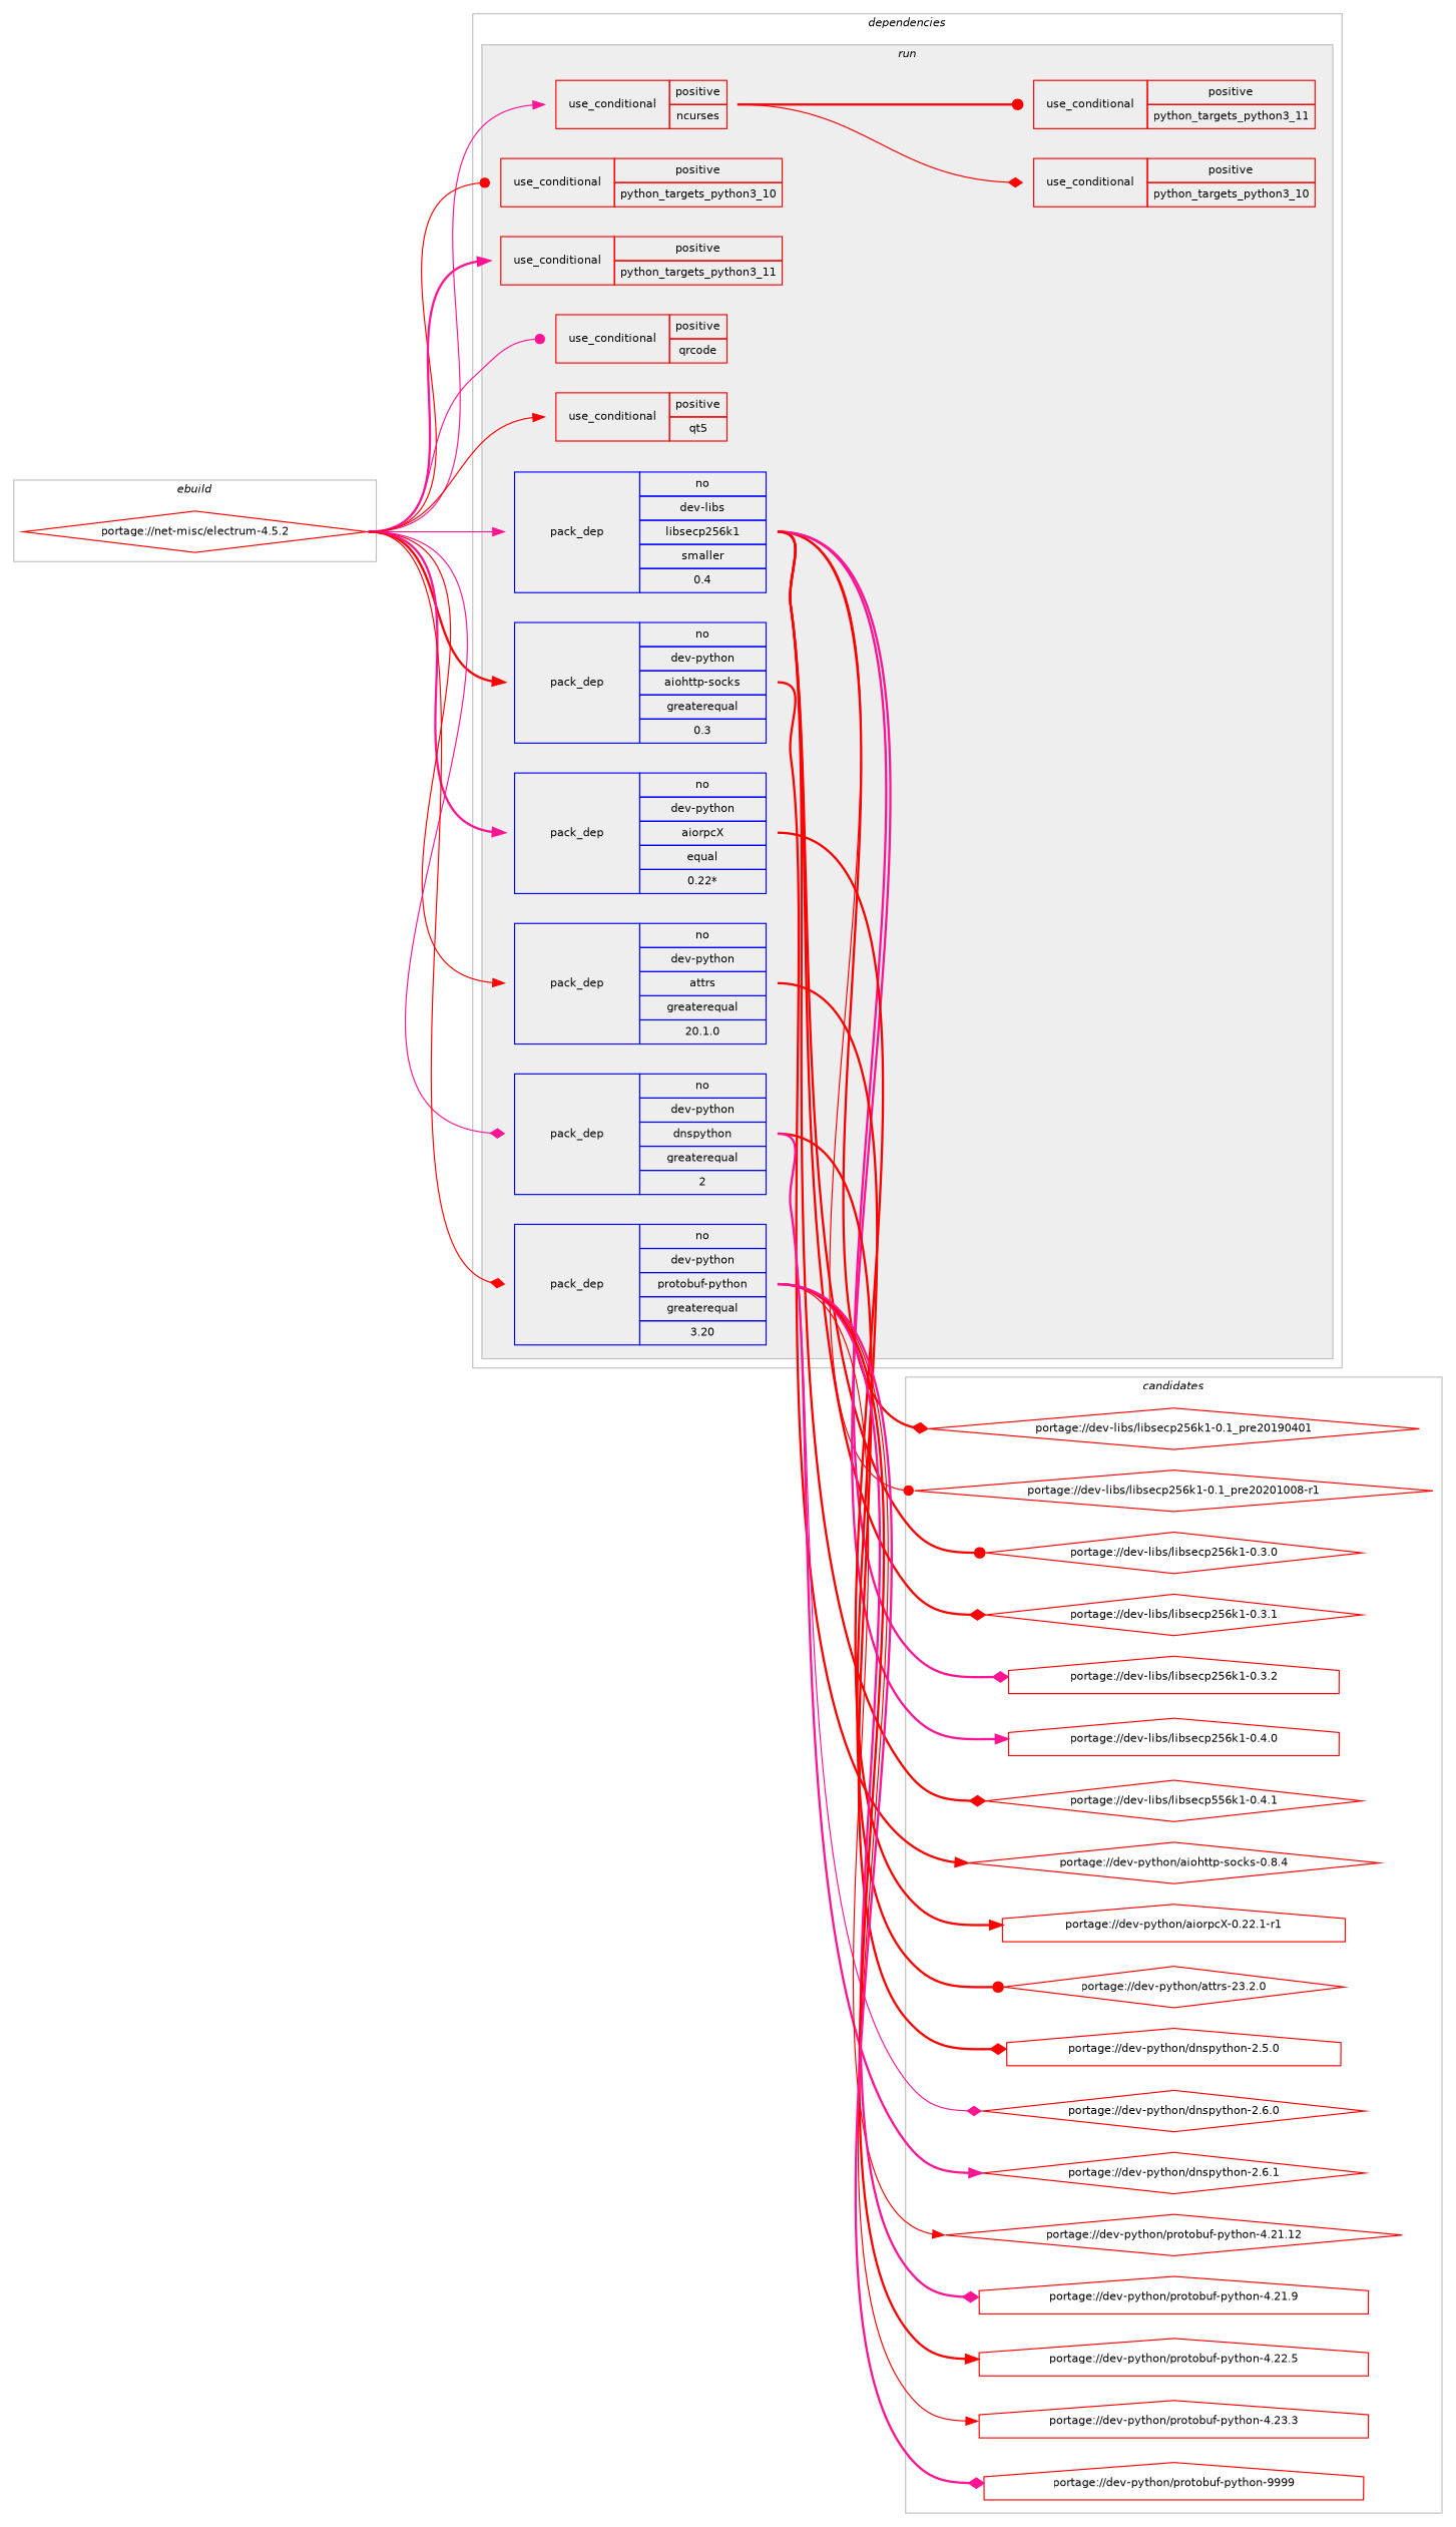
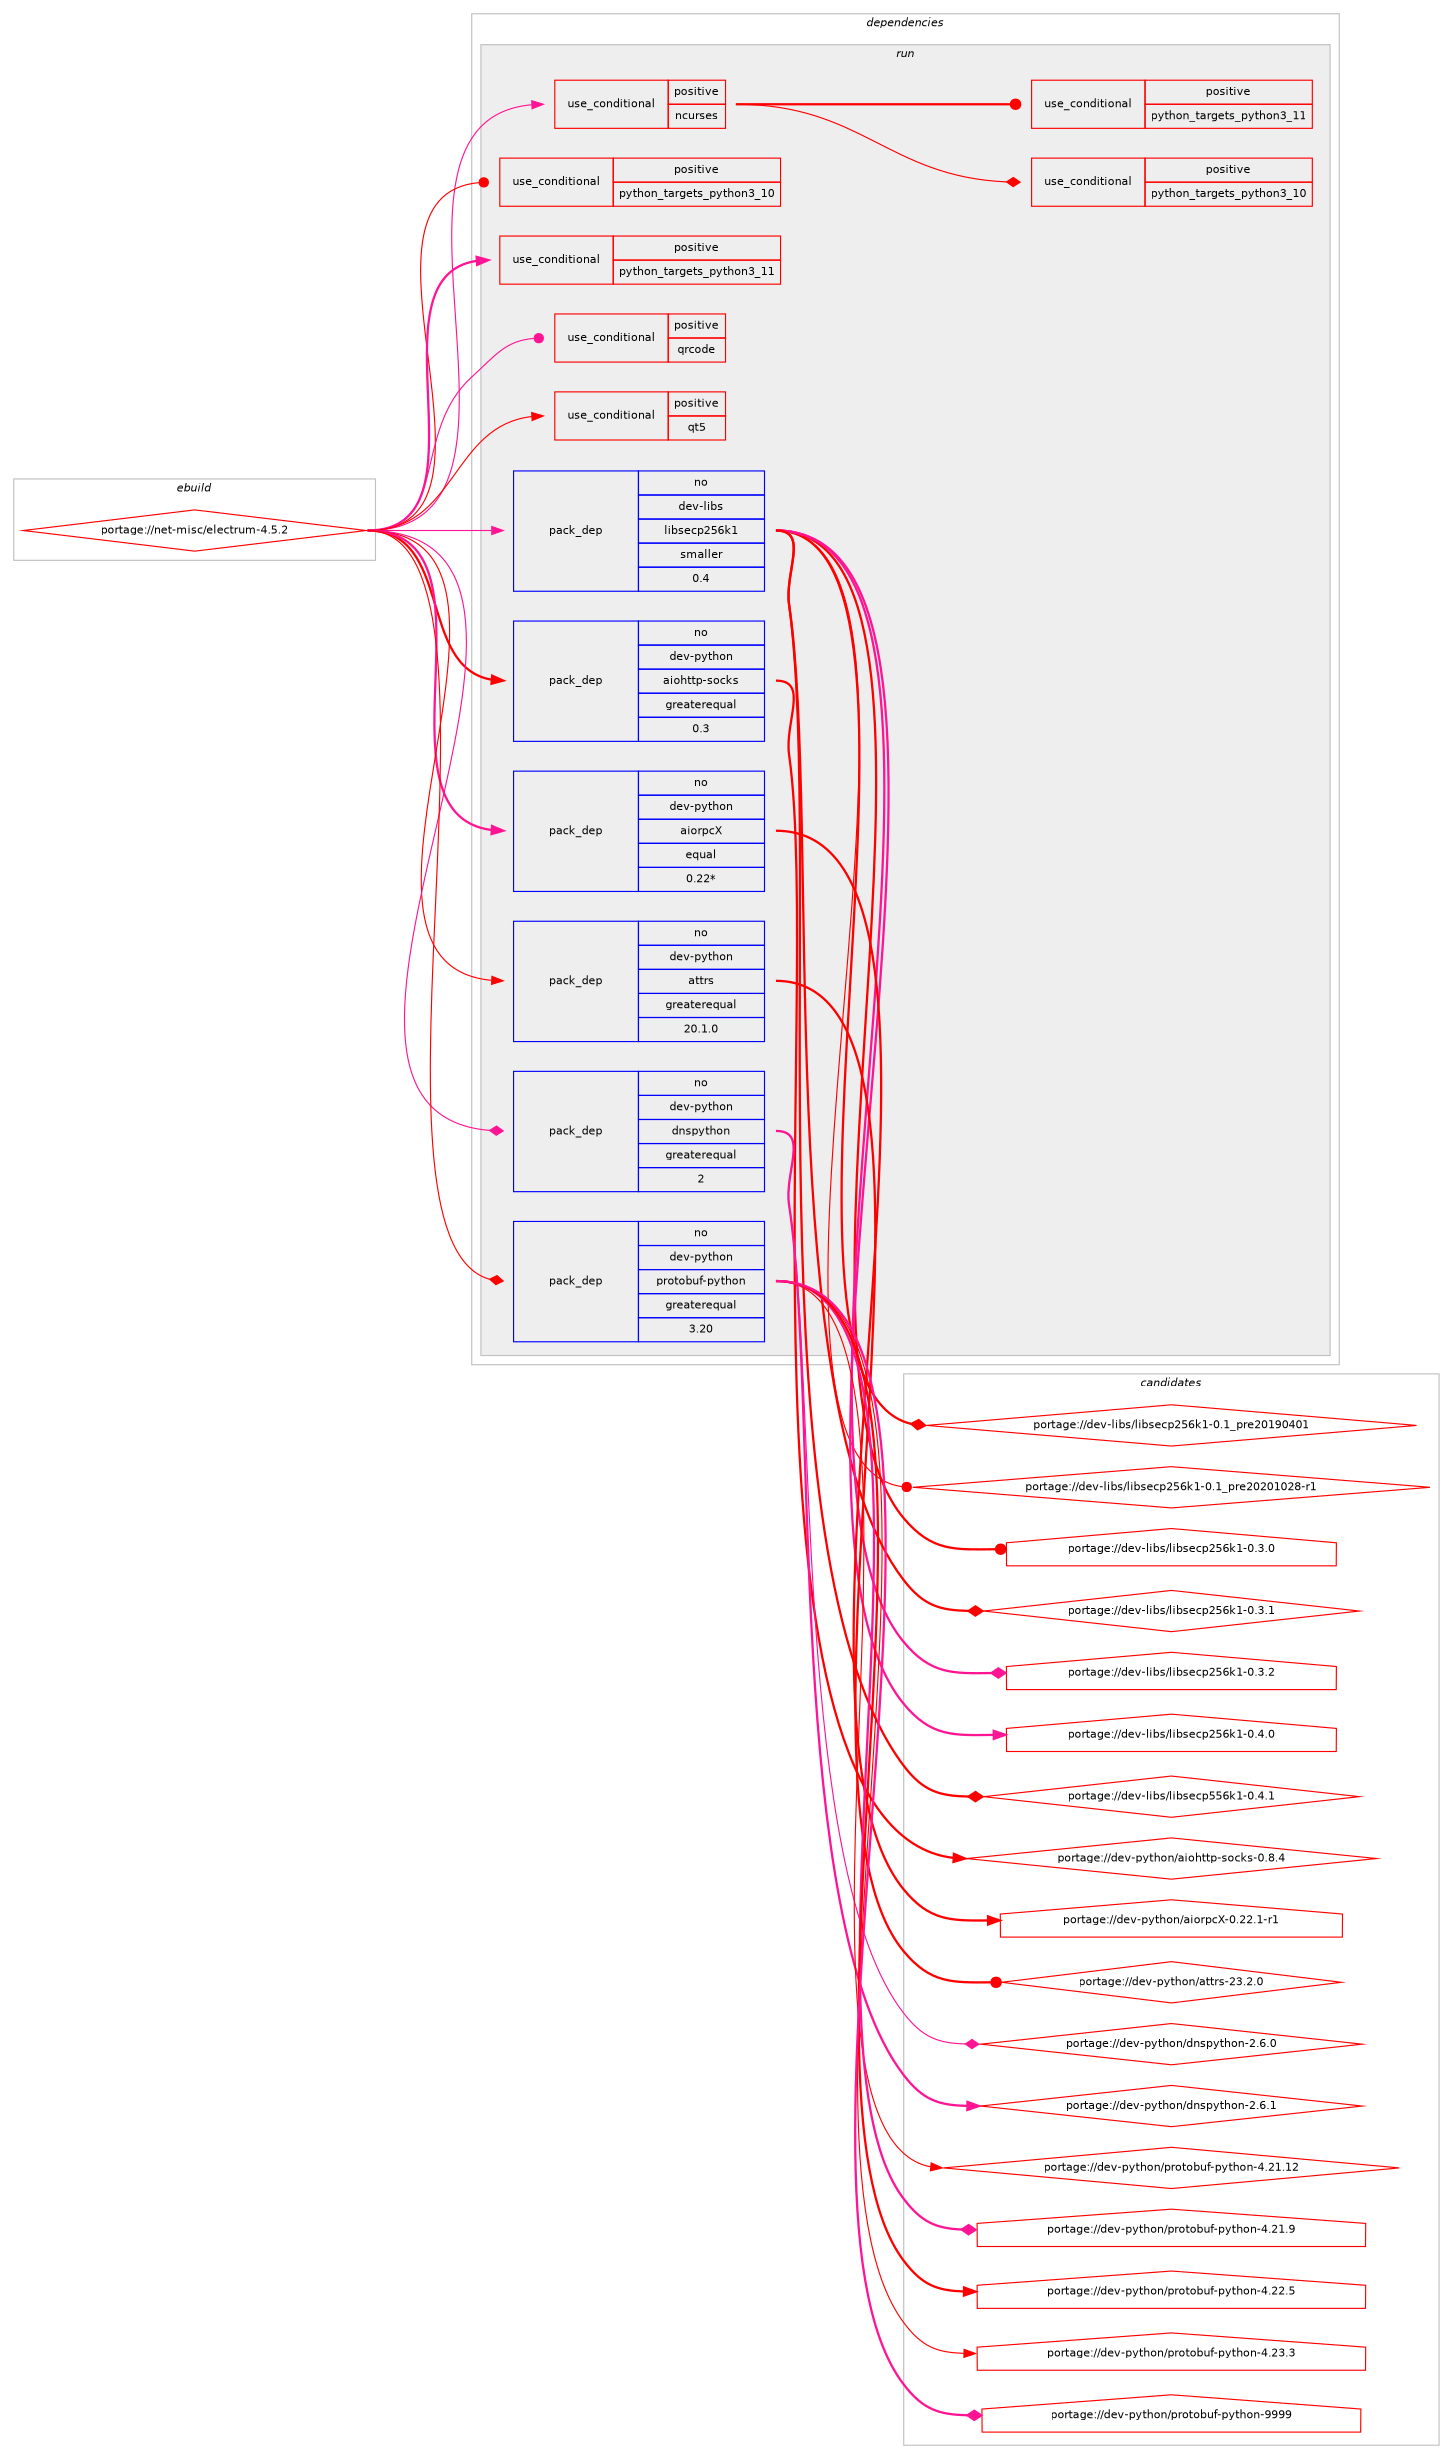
  digraph {
    compound=true
    concentrate=true
    fontname=Helvetica
    fontsize=10
    newrank=true
    rankdir=LR
    ranksep=1.5
    node [color=red fontname=Helvetica fontsize=10 shape=none]
    edge [arrowhead=normal color=red headport=w style=bold tailport=e weight=100]
    n1 [label="portage://net-misc/electrum-4.5.2" shape=diamond width=4]
    n2 [label=<<TABLE BORDER="0" CELLBORDER="1" CELLSPACING="0" CELLPADDING="4"><TR><TD ROWSPAN="3" CELLPADDING="10">use_conditional</TD></TR><TR><TD>positive</TD></TR><TR><TD>python_targets_python3_10</TD></TR></TABLE>>]
    n3 [label=<<TABLE BORDER="0" CELLBORDER="1" CELLSPACING="0" CELLPADDING="4"><TR><TD ROWSPAN="3" CELLPADDING="10">use_conditional</TD></TR><TR><TD>positive</TD></TR><TR><TD>python_targets_python3_11</TD></TR></TABLE>>]
    n4 [label=<<TABLE BORDER="0" CELLBORDER="1" CELLSPACING="0" CELLPADDING="4"><TR><TD ROWSPAN="3" CELLPADDING="10">use_conditional</TD></TR><TR><TD>positive</TD></TR><TR><TD>ncurses</TD></TR></TABLE>>]
    n5 [label=<<TABLE BORDER="0" CELLBORDER="1" CELLSPACING="0" CELLPADDING="4"><TR><TD ROWSPAN="3" CELLPADDING="10">use_conditional</TD></TR><TR><TD>positive</TD></TR><TR><TD>python_targets_python3_10</TD></TR></TABLE>>]
    n6 [label=<<TABLE BORDER="0" CELLBORDER="1" CELLSPACING="0" CELLPADDING="4"><TR><TD ROWSPAN="3" CELLPADDING="10">use_conditional</TD></TR><TR><TD>positive</TD></TR><TR><TD>python_targets_python3_11</TD></TR></TABLE>>]
    n7 [label=<<TABLE BORDER="0" CELLBORDER="1" CELLSPACING="0" CELLPADDING="4"><TR><TD ROWSPAN="3" CELLPADDING="10">use_conditional</TD></TR><TR><TD>positive</TD></TR><TR><TD>qrcode</TD></TR></TABLE>>]
    n8 [label=<<TABLE BORDER="0" CELLBORDER="1" CELLSPACING="0" CELLPADDING="4"><TR><TD ROWSPAN="3" CELLPADDING="10">use_conditional</TD></TR><TR><TD>positive</TD></TR><TR><TD>qt5</TD></TR></TABLE>>]
    n9 [color=blue label=<<TABLE BORDER="0" CELLBORDER="1" CELLSPACING="0" CELLPADDING="4" WIDTH="220"><TR><TD ROWSPAN="6" CELLPADDING="30">pack_dep</TD></TR><TR><TD WIDTH="110">no</TD></TR><TR><TD>dev-libs</TD></TR><TR><TD>libsecp256k1</TD></TR><TR><TD>smaller</TD></TR><TR><TD>0.4</TD></TR></TABLE>>]
    n10 [color=blue label=<<TABLE BORDER="0" CELLBORDER="1" CELLSPACING="0" CELLPADDING="4" WIDTH="220"><TR><TD ROWSPAN="6" CELLPADDING="30">pack_dep</TD></TR><TR><TD WIDTH="110">no</TD></TR><TR><TD>dev-python</TD></TR><TR><TD>aiohttp-socks</TD></TR><TR><TD>greaterequal</TD></TR><TR><TD>0.3</TD></TR></TABLE>>]
    n11 [color=blue label=<<TABLE BORDER="0" CELLBORDER="1" CELLSPACING="0" CELLPADDING="4" WIDTH="220"><TR><TD ROWSPAN="6" CELLPADDING="30">pack_dep</TD></TR><TR><TD WIDTH="110">no</TD></TR><TR><TD>dev-python</TD></TR><TR><TD>aiorpcX</TD></TR><TR><TD>equal</TD></TR><TR><TD>0.22*</TD></TR></TABLE>>]
    n12 [color=blue label=<<TABLE BORDER="0" CELLBORDER="1" CELLSPACING="0" CELLPADDING="4" WIDTH="220"><TR><TD ROWSPAN="6" CELLPADDING="30">pack_dep</TD></TR><TR><TD WIDTH="110">no</TD></TR><TR><TD>dev-python</TD></TR><TR><TD>attrs</TD></TR><TR><TD>greaterequal</TD></TR><TR><TD>20.1.0</TD></TR></TABLE>>]
    n13 [color=blue label=<<TABLE BORDER="0" CELLBORDER="1" CELLSPACING="0" CELLPADDING="4" WIDTH="220"><TR><TD ROWSPAN="6" CELLPADDING="30">pack_dep</TD></TR><TR><TD WIDTH="110">no</TD></TR><TR><TD>dev-python</TD></TR><TR><TD>dnspython</TD></TR><TR><TD>greaterequal</TD></TR><TR><TD>2</TD></TR></TABLE>>]
    n14 [color=blue label=<<TABLE BORDER="0" CELLBORDER="1" CELLSPACING="0" CELLPADDING="4" WIDTH="220"><TR><TD ROWSPAN="6" CELLPADDING="30">pack_dep</TD></TR><TR><TD WIDTH="110">no</TD></TR><TR><TD>dev-python</TD></TR><TR><TD>protobuf-python</TD></TR><TR><TD>greaterequal</TD></TR><TR><TD>3.20</TD></TR></TABLE>>]
    n15 [label="portage://dev-libs/libsecp256k1-0.1_pre20190401" shape=diamond width=4]
-   n16 [label="portage://dev-libs/libsecp256k1-0.1_pre20201008-r1" shape=diamond width=4]
-   n17 [label="portage://dev-libs/libsecp256k1-0.3.0" shape=diamond width=4]
+   n16 [label="portage://dev-libs/libsecp256k1-0.1_pre20201028-r1" shape=diamond width=4]
+   n17 [label="portage://dev-libs/libsecp256k1-0.3.0" shape=house width=4]
    n18 [label="portage://dev-libs/libsecp256k1-0.3.1" shape=diamond width=4]
    n19 [label="portage://dev-libs/libsecp256k1-0.3.2" shape=house width=4]
    n20 [label="portage://dev-libs/libsecp256k1-0.4.0" shape=house width=4]
    n21 [label="portage://dev-libs/libsecp556k1-0.4.1" shape=diamond width=4]
    n22 [label="portage://dev-python/aiohttp-socks-0.8.4" shape=diamond width=4]
    n23 [label="portage://dev-python/aiorpcX-0.22.1-r1" shape=house width=4]
    n24 [label="portage://dev-python/attrs-23.2.0" shape=diamond width=4]
-   n25 [label="portage://dev-python/dnspython-2.5.0" shape=house width=4]
    n26 [label="portage://dev-python/dnspython-2.6.0" shape=diamond width=4]
    n27 [label="portage://dev-python/dnspython-2.6.1" shape=diamond width=4]
    n28 [label="portage://dev-python/protobuf-python-4.21.12" shape=diamond width=4]
    n29 [label="portage://dev-python/protobuf-python-4.21.9" shape=house width=4]
    n30 [label="portage://dev-python/protobuf-python-4.22.5" shape=house width=4]
    n31 [label="portage://dev-python/protobuf-python-4.23.3" shape=house width=4]
    n32 [label="portage://dev-python/protobuf-python-9999" shape=house width=4]
    subgraph cluster_1 {
      color=gray
      label=<<i>ebuild</i>>
      rank=same
      n1
    }
    subgraph cluster_2 {
      color=gray
      label=<<i>dependencies</i>>
      subgraph cluster_3 {
        color=gray
        fillcolor="#eeeeee"
        label=<<i>compile</i>>
        style=filled
      }
      subgraph cluster_4 {
        color=gray
        fillcolor="#eeeeee"
        label=<<i>compile and run</i>>
        style=filled
      }
      subgraph cluster_5 {
        color=gray
        fillcolor="#eeeeee"
        label=<<i>run</i>>
        style=filled
        subgraph sub_6 {
          color=gray
          fillcolor="#eeeeee"
          label=<<i>run</i>>
          style=filled
          n4
          subgraph sub_7 {
            color=gray
            fillcolor="#eeeeee"
            label=<<i>run</i>>
            style=filled
            n2
          }
          subgraph sub_8 {
            color=gray
            fillcolor="#eeeeee"
            label=<<i>run</i>>
            style=filled
            n3
          }
        }
        subgraph sub_9 {
          color=gray
          fillcolor="#eeeeee"
          label=<<i>run</i>>
          style=filled
          n5
        }
        subgraph sub_10 {
          color=gray
          fillcolor="#eeeeee"
          label=<<i>run</i>>
          style=filled
          n6
        }
        subgraph sub_11 {
          color=gray
          fillcolor="#eeeeee"
          label=<<i>run</i>>
          style=filled
          n7
        }
        subgraph sub_12 {
          color=gray
          fillcolor="#eeeeee"
          label=<<i>run</i>>
          style=filled
          n8
        }
        subgraph sub_13 {
          color=gray
          fillcolor="#eeeeee"
          label=<<i>run</i>>
          style=filled
          n9
        }
        subgraph sub_14 {
          color=gray
          fillcolor="#eeeeee"
          label=<<i>run</i>>
          style=filled
          n10
        }
        subgraph sub_15 {
          color=gray
          fillcolor="#eeeeee"
          label=<<i>run</i>>
          style=filled
          n11
        }
        subgraph sub_16 {
          color=gray
          fillcolor="#eeeeee"
          label=<<i>run</i>>
          style=filled
          n12
        }
        subgraph sub_17 {
          color=gray
          fillcolor="#eeeeee"
          label=<<i>run</i>>
          style=filled
          n13
        }
        subgraph sub_18 {
          color=gray
          fillcolor="#eeeeee"
          label=<<i>run</i>>
          style=filled
          n14
        }
      }
    }
    subgraph cluster_19 {
      color=gray
      label=<<i>candidates</i>>
      rank=same
      subgraph sub_20 {
        color=black
        label=<<i>candidates</i>>
        nodesep=1
        rank=same
        n15
        n16
        n17
        n18
        n19
        n20
        n21
      }
      subgraph sub_21 {
        color=black
        label=<<i>candidates</i>>
        nodesep=1
        rank=same
        n22
      }
      subgraph sub_22 {
        color=black
        label=<<i>candidates</i>>
        nodesep=1
        rank=same
        n23
      }
      subgraph sub_23 {
        color=black
        label=<<i>candidates</i>>
        nodesep=1
        rank=same
        n24
      }
      subgraph sub_24 {
        color=black
        label=<<i>candidates</i>>
        nodesep=1
        rank=same
-       n25
        n26
        n27
      }
      subgraph sub_25 {
        color=black
        label=<<i>candidates</i>>
        nodesep=1
        rank=same
        n28
        n29
        n30
        n31
        n32
      }
    }
    n1 -> n4 [color=deeppink style=solid weight=20]
    n1 -> n5 [arrowhead=dot style=solid weight=20]
    n1 -> n6 [color=deeppink weight=20]
    n1 -> n7 [arrowhead=dot color=deeppink style=solid weight=20]
    n1 -> n8 [style=solid weight=20]
    n1 -> n9 [color=deeppink style=solid weight=20]
    n1 -> n10 [weight=20]
    n1 -> n11 [color=deeppink weight=20]
    n1 -> n12 [style=solid weight=20]
    n1 -> n13 [arrowhead=diamond color=deeppink style=solid weight=20]
    n1 -> n14 [arrowhead=diamond style=solid weight=20]
    n4 -> n2 [arrowhead=diamond style=solid weight=20]
    n4 -> n3 [arrowhead=dot weight=20]
    n9 -> n15 [arrowhead=diamond]
    n9 -> n16 [arrowhead=dot style=solid]
    n9 -> n17 [arrowhead=dot]
    n9 -> n18 [arrowhead=diamond]
    n9 -> n19 [arrowhead=diamond color=deeppink]
    n9 -> n20 [color=deeppink]
    n9 -> n21 [arrowhead=diamond]
    n10 -> n22
    n11 -> n23
    n12 -> n24 [arrowhead=dot]
-   n13 -> n25 [arrowhead=diamond]
    n13 -> n26 [arrowhead=diamond color=deeppink style=solid]
    n13 -> n27 [color=deeppink]
    n14 -> n28 [style=solid]
    n14 -> n29 [arrowhead=diamond color=deeppink]
    n14 -> n30
    n14 -> n31 [style=solid]
    n14 -> n32 [arrowhead=diamond color=deeppink]
  }
